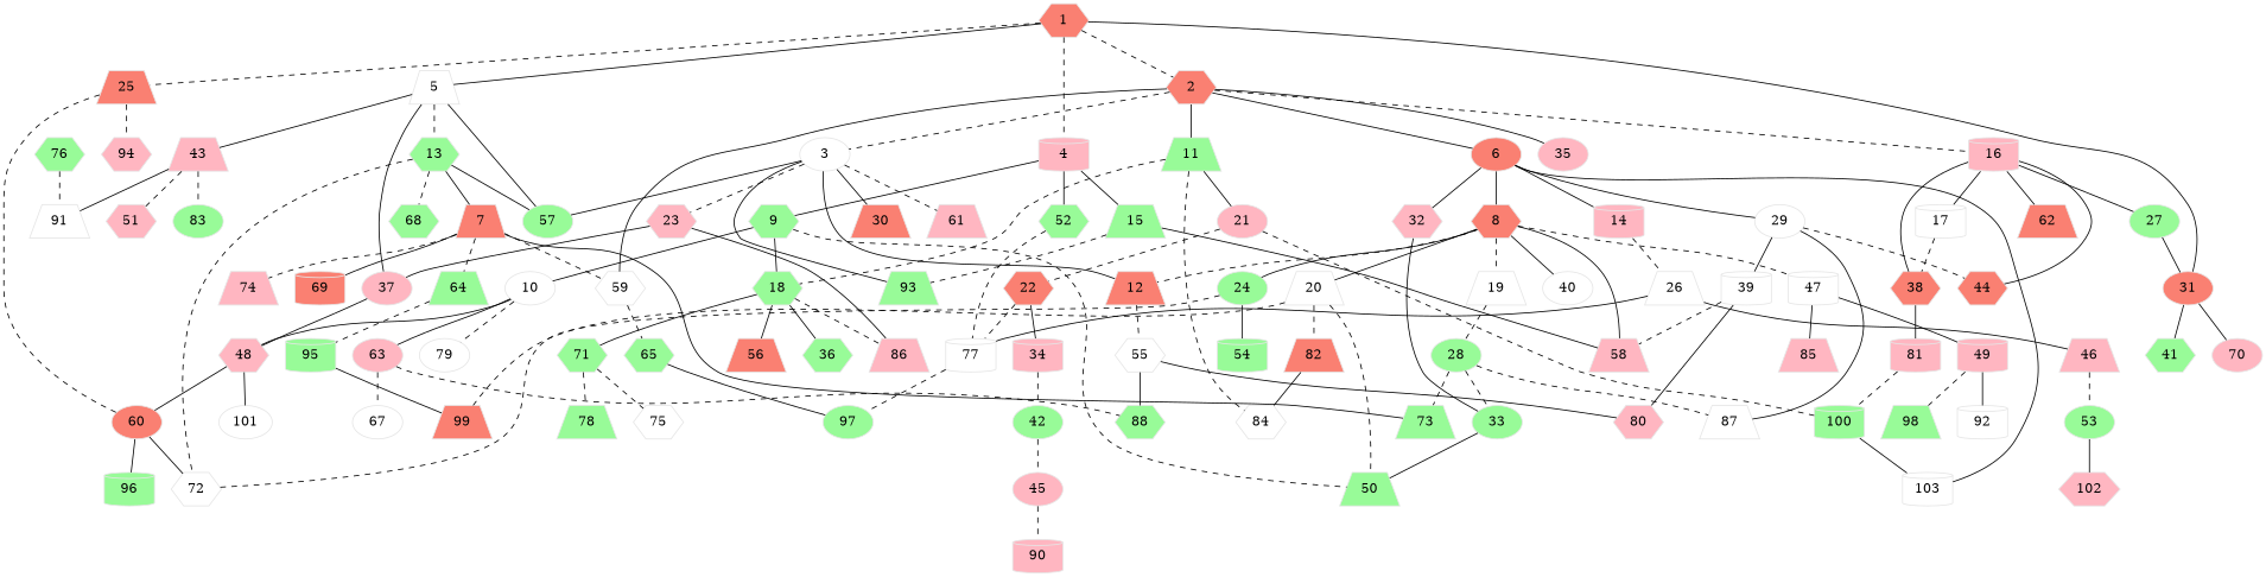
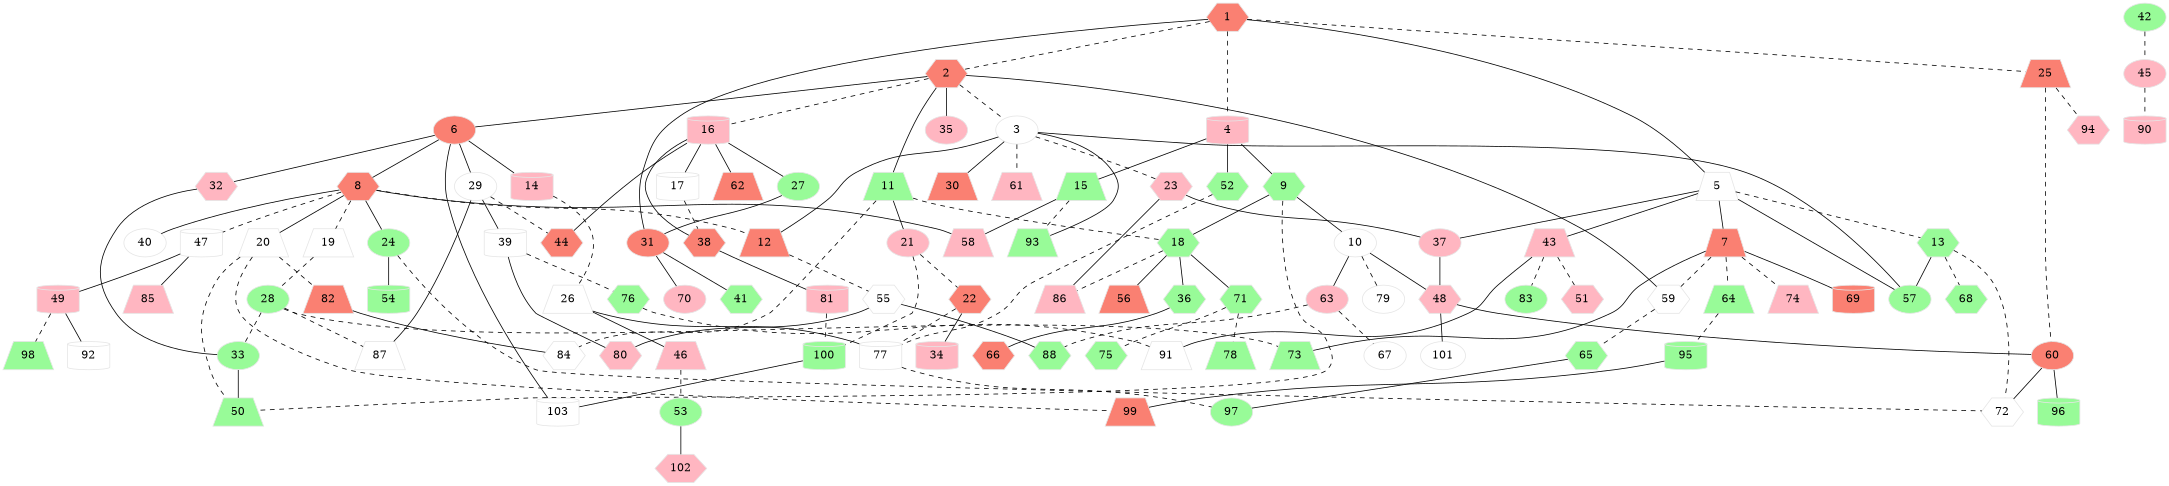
  graph {
    node [color=gray90 fillcolor=palegreen shape=hexagon style=filled]
    edge [style=solid]
    1 [fillcolor=salmon]
    2 [fillcolor=salmon]
    4 [fillcolor=lightpink shape=cylinder]
    5 [fillcolor=white shape=trapezium]
    25 [fillcolor=salmon shape=trapezium]
    31 [fillcolor=salmon shape=ellipse]
    3 [fillcolor=white shape=ellipse]
    6 [fillcolor=salmon shape=ellipse]
    11 [shape=trapezium]
    16 [fillcolor=lightpink shape=cylinder]
    35 [fillcolor=lightpink shape=ellipse]
    59 [fillcolor=white]
    9
    15 [shape=trapezium]
    52
    57 [shape=ellipse]
    7 [fillcolor=salmon shape=trapezium]
    13
    37 [fillcolor=lightpink shape=ellipse]
    43 [fillcolor=lightpink shape=trapezium]
    60 [fillcolor=salmon shape=ellipse]
    94 [fillcolor=lightpink]
    41
    70 [fillcolor=lightpink shape=ellipse]
    12 [fillcolor=salmon shape=trapezium]
    23 [fillcolor=lightpink]
    30 [fillcolor=salmon shape=trapezium]
    61 [fillcolor=lightpink shape=trapezium]
    93 [shape=trapezium]
    8 [fillcolor=salmon]
    14 [fillcolor=lightpink shape=cylinder]
    29 [fillcolor=white shape=ellipse]
    32 [fillcolor=lightpink]
    103 [fillcolor=white shape=cylinder]
    18
    21 [fillcolor=lightpink shape=ellipse]
    84 [fillcolor=white]
    17 [fillcolor=white shape=cylinder]
    27 [shape=ellipse]
    38 [fillcolor=salmon]
    44 [fillcolor=salmon]
    62 [fillcolor=salmon shape=trapezium]
    65
    55 [fillcolor=white]
    86 [fillcolor=lightpink shape=trapezium]
    10 [fillcolor=white shape=ellipse]
    50 [shape=trapezium]
    58 [fillcolor=lightpink shape=trapezium]
    77 [fillcolor=white shape=cylinder]
    64 [shape=trapezium]
    69 [fillcolor=salmon shape=cylinder]
    73 [shape=trapezium]
    74 [fillcolor=lightpink shape=trapezium]
    68
    72 [fillcolor=white]
    48 [fillcolor=lightpink]
    51 [fillcolor=lightpink]
    83 [shape=ellipse]
    91 [fillcolor=white shape=trapezium]
    19 [fillcolor=white shape=trapezium]
    20 [fillcolor=white shape=trapezium]
    24 [shape=ellipse]
    40 [fillcolor=white shape=ellipse]
    47 [fillcolor=white shape=cylinder]
    26 [fillcolor=white shape=trapezium]
    87 [fillcolor=white shape=trapezium]
    39 [fillcolor=white shape=cylinder]
    33 [shape=ellipse]
    95 [shape=cylinder]
    28 [shape=ellipse]
    82 [fillcolor=salmon shape=trapezium]
    99 [fillcolor=salmon shape=trapezium]
    54 [shape=cylinder]
    49 [fillcolor=lightpink shape=cylinder]
    85 [fillcolor=lightpink shape=trapezium]
    63 [fillcolor=lightpink shape=ellipse]
    79 [fillcolor=white shape=ellipse]
    36
    56 [fillcolor=salmon shape=trapezium]
    71
    101 [fillcolor=white shape=ellipse]
    67 [fillcolor=white shape=ellipse]
    88
    22 [fillcolor=salmon]
    100 [shape=cylinder]
    80 [fillcolor=lightpink]
    46 [fillcolor=lightpink shape=trapezium]
    81 [fillcolor=lightpink shape=cylinder]
-   75 [fillcolor=white]
+   66 [fillcolor=salmon]
+   75
    78 [shape=trapezium]
    34 [fillcolor=lightpink shape=cylinder]
    42 [shape=ellipse]
    97 [shape=ellipse]
    96 [shape=cylinder]
    53 [shape=ellipse]
    76
    45 [fillcolor=lightpink shape=ellipse]
    90 [fillcolor=lightpink shape=cylinder]
    102 [fillcolor=lightpink]
    92 [fillcolor=white shape=cylinder]
    98 [shape=trapezium]
    1 -- 2 [style=dashed]
    1 -- 4 [style=dashed]
    1 -- 5
    1 -- 25 [style=dashed]
    1 -- 31
    2 -- 3 [style=dashed]
    2 -- 6
    2 -- 11
    2 -- 16 [style=dashed]
    2 -- 35
    2 -- 59
    4 -- 9
    4 -- 15
    4 -- 52
    5 -- 57
-   13 -- 7
+   5 -- 7
    5 -- 13 [style=dashed]
    5 -- 37
    5 -- 43
    25 -- 60 [style=dashed]
    25 -- 94 [style=dashed]
    31 -- 41
    31 -- 70
    3 -- 57
    3 -- 12
    3 -- 23 [style=dashed]
    3 -- 30
    3 -- 61 [style=dashed]
    3 -- 93
    6 -- 8
    6 -- 14
    6 -- 29
    6 -- 32
    6 -- 103
    11 -- 18 [style=dashed]
    11 -- 21
    11 -- 84 [style=dashed]
    16 -- 17
    16 -- 27
    16 -- 38
    16 -- 44
    16 -- 62
    59 -- 65 [style=dashed]
    9 -- 18
    9 -- 10
    9 -- 50 [style=dashed]
    15 -- 93 [style=dashed]
    15 -- 58
    52 -- 77 [style=dashed]
    7 -- 59 [style=dashed]
    7 -- 64 [style=dashed]
    7 -- 69
    7 -- 73
    7 -- 74 [style=dashed]
    13 -- 57
    13 -- 68 [style=dashed]
    13 -- 72 [style=dashed]
    37 -- 48
    43 -- 51 [style=dashed]
    43 -- 83 [style=dashed]
    43 -- 91
    60 -- 72
    60 -- 96
    12 -- 55 [style=dashed]
    23 -- 37
    23 -- 86
    8 -- 12 [style=dashed]
    8 -- 58
    8 -- 19 [style=dashed]
    8 -- 20
    8 -- 24
    8 -- 40
    8 -- 47 [style=dashed]
    14 -- 26 [style=dashed]
    29 -- 44 [style=dashed]
    29 -- 87
    29 -- 39
    32 -- 33
    18 -- 86 [style=dashed]
    18 -- 36
    18 -- 56
    18 -- 71
    21 -- 22 [style=dashed]
    21 -- 100 [style=dashed]
    17 -- 38 [style=dashed]
    27 -- 31
    38 -- 81
    65 -- 97
    55 -- 88
    55 -- 80
    10 -- 48
    10 -- 63
    10 -- 79 [style=dashed]
    77 -- 97 [style=dashed]
    64 -- 95 [style=dashed]
    48 -- 60
    48 -- 101
    19 -- 28 [style=dashed]
    20 -- 50 [style=dashed]
    20 -- 82 [style=dashed]
    20 -- 99 [style=dashed]
    24 -- 72 [style=dashed]
    24 -- 54
    47 -- 49
    47 -- 85
    26 -- 77
    26 -- 46
    39 -- 80
-   39 -- 58 [style=dashed]
+   39 -- 76 [style=dashed]
    33 -- 50
    95 -- 99
    28 -- 73 [style=dashed]
    28 -- 87 [style=dashed]
    28 -- 33 [style=dashed]
    82 -- 84
    49 -- 92
    49 -- 98 [style=dashed]
    63 -- 67 [style=dashed]
    63 -- 88 [style=dashed]
+   36 -- 66
    71 -- 75 [style=dashed]
    71 -- 78 [style=dashed]
    22 -- 77 [style=dashed]
    22 -- 34
    100 -- 103
    46 -- 53 [style=dashed]
    81 -- 100 [style=dashed]
-   34 -- 42 [style=dashed]
    42 -- 45 [style=dashed]
    53 -- 102
    76 -- 91 [style=dashed]
    45 -- 90 [style=dashed]
  }
